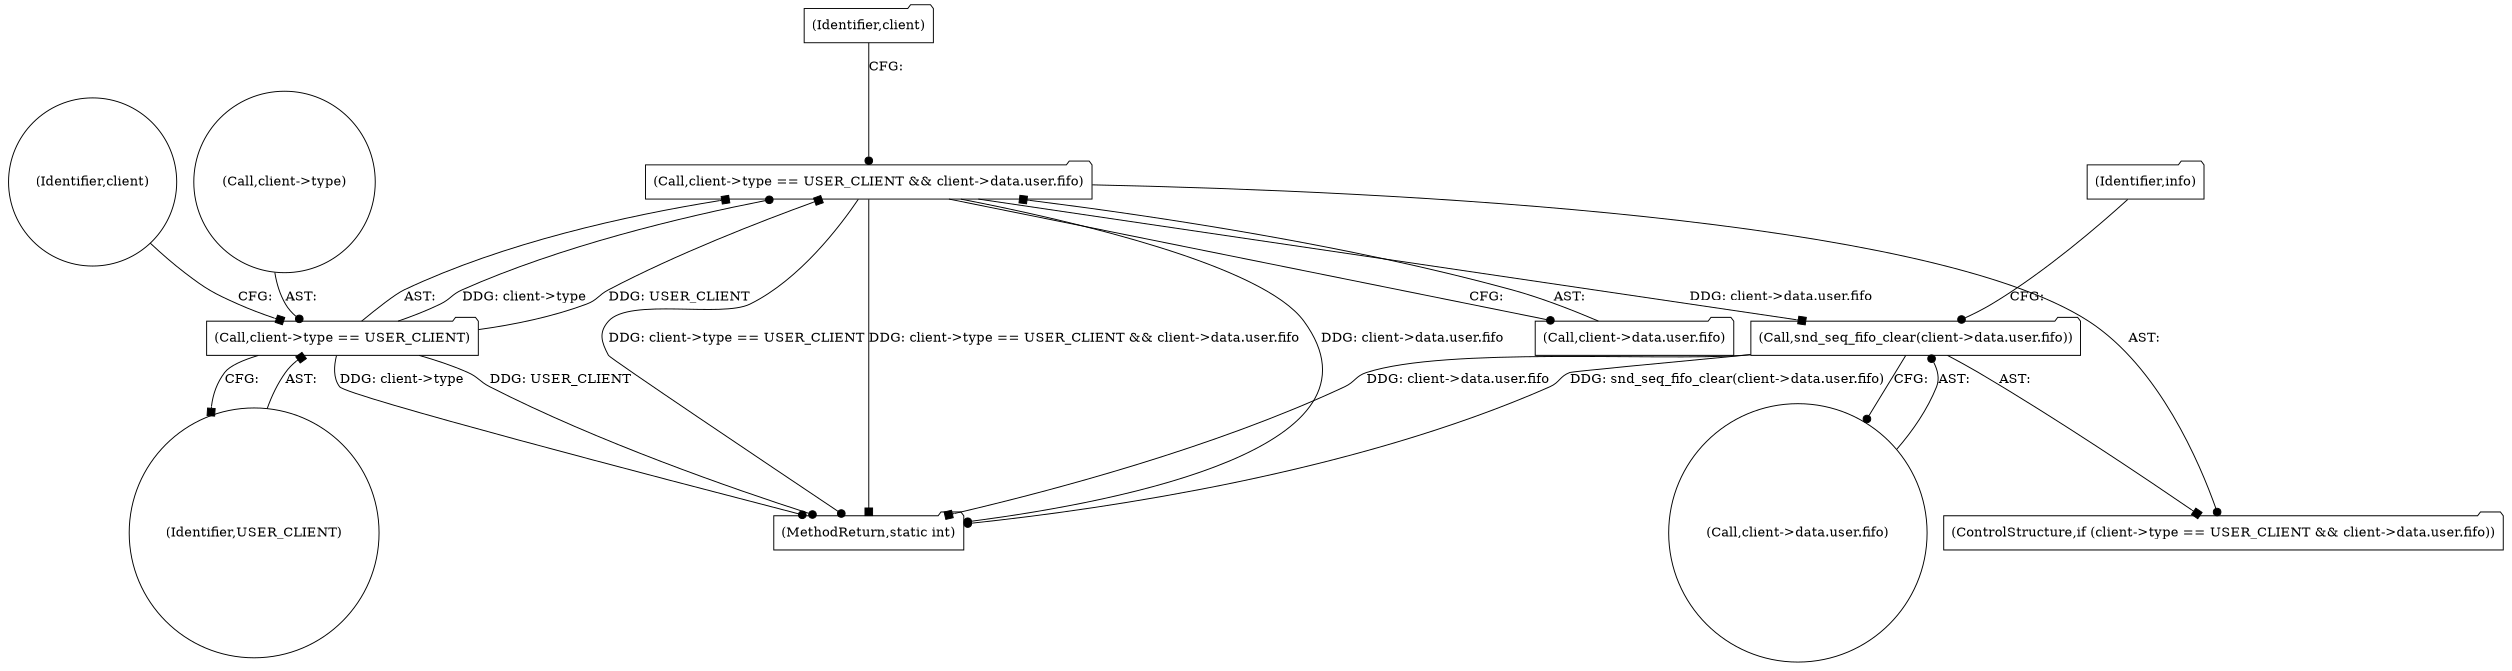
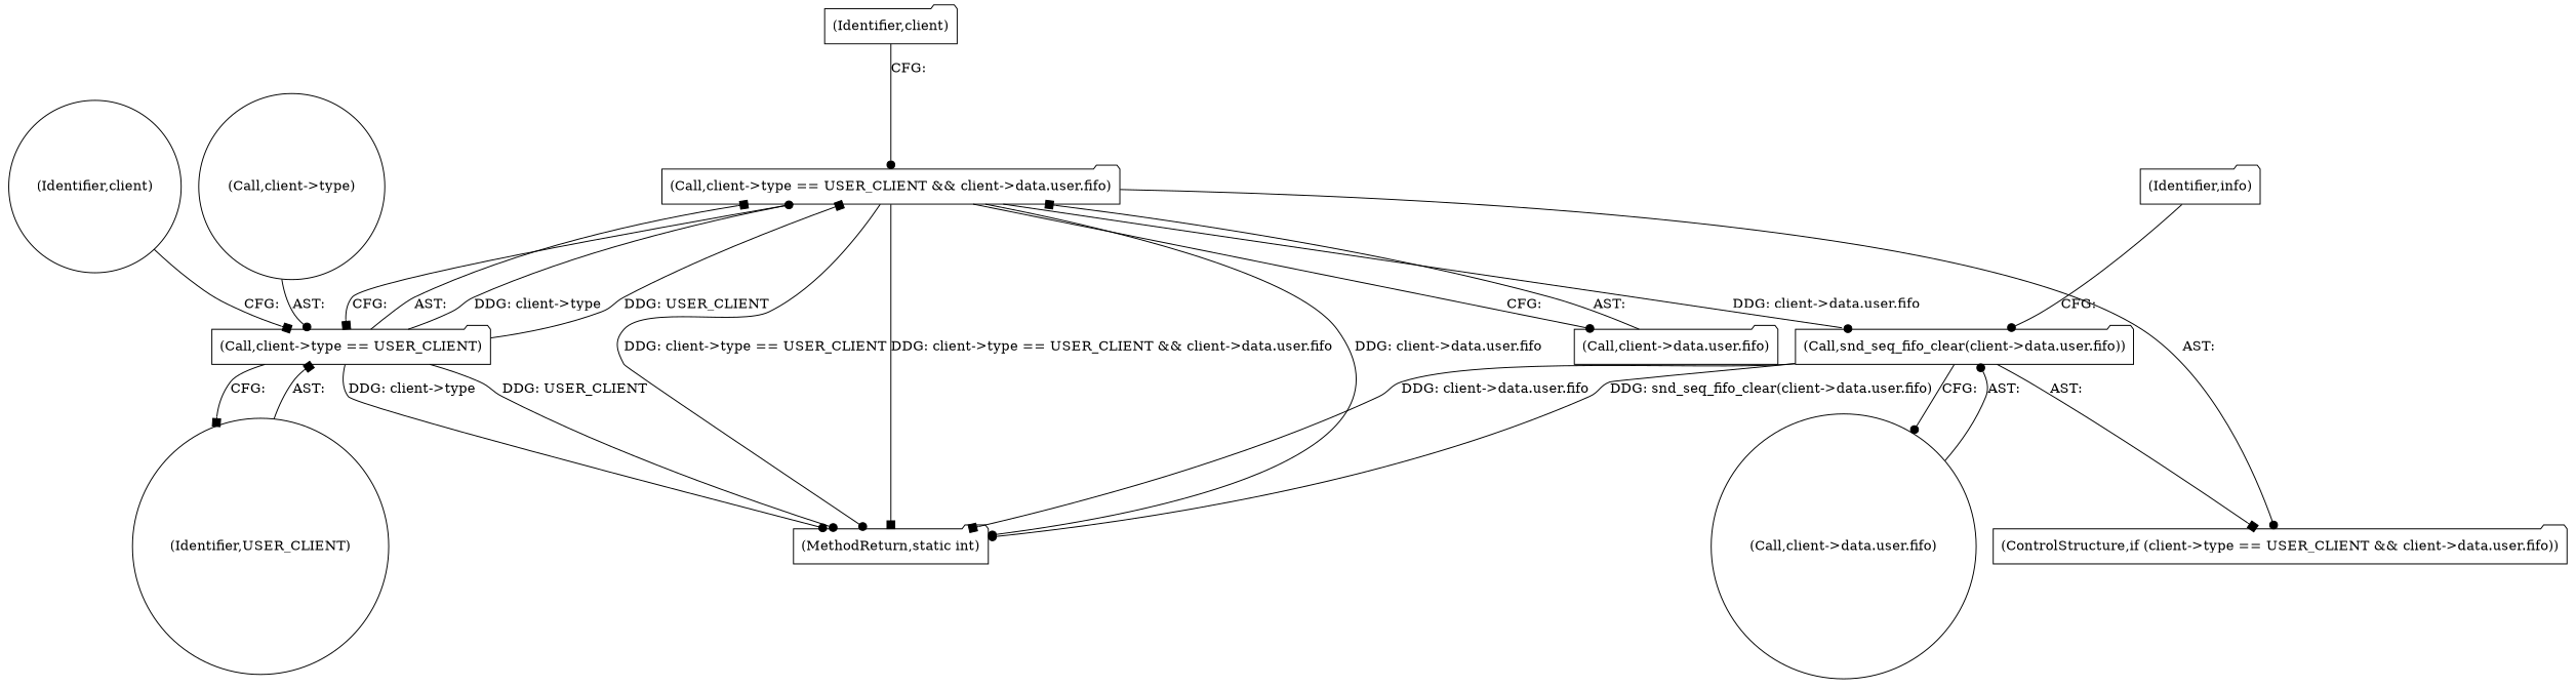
  digraph {
    node [shape=folder]
    edge [arrowhead=dot]
    n1 [label="(Call,snd_seq_fifo_clear(client->data.user.fifo))"]
    n2 [label="(Call,client->data.user.fifo)" shape=circle]
    n3 [label="(ControlStructure,if (client->type == USER_CLIENT && client->data.user.fifo))"]
    n4 [label="(MethodReturn,static int)"]
    n5 [label="(Call,client->type == USER_CLIENT && client->data.user.fifo)"]
    n6 [label="(Call,client->type == USER_CLIENT)"]
    n7 [label="(Call,client->data.user.fifo)"]
    n8 [label="(Identifier,USER_CLIENT)" shape=circle]
    n9 [label="(Identifier,info)"]
    n10 [label="(Identifier,client)"]
    n11 [label="(Identifier,client)" shape=circle]
    n12 [label="(Call,client->type)" shape=circle]
    n1 -> n2 [label="CFG: "]
    n1 -> n3 [arrowhead=box label="AST: "]
    n1 -> n4 [arrowhead=box label="DDG: client->data.user.fifo"]
    n1 -> n4 [label="DDG: snd_seq_fifo_clear(client->data.user.fifo)"]
    n2 -> n1 [label="AST: "]
-   n5 -> n1 [arrowhead=box label="DDG: client->data.user.fifo"]
+   n5 -> n1 [label="DDG: client->data.user.fifo"]
    n5 -> n3 [label="AST: "]
    n5 -> n4 [arrowhead=box label="DDG: client->type == USER_CLIENT && client->data.user.fifo"]
    n5 -> n4 [label="DDG: client->data.user.fifo"]
    n5 -> n4 [label="DDG: client->type == USER_CLIENT"]
+   n5 -> n6 [arrowhead=box label="CFG: "]
    n5 -> n7 [label="CFG: "]
    n6 -> n4 [label="DDG: USER_CLIENT"]
    n6 -> n4 [label="DDG: client->type"]
    n6 -> n5 [arrowhead=box label="AST: "]
    n6 -> n5 [label="DDG: client->type"]
    n6 -> n5 [arrowhead=box label="DDG: USER_CLIENT"]
    n6 -> n8 [arrowhead=box label="CFG: "]
    n7 -> n5 [arrowhead=box label="AST: "]
    n8 -> n6 [arrowhead=box label="AST: "]
    n9 -> n1 [label="CFG: "]
    n10 -> n5 [label="CFG: "]
    n11 -> n6 [arrowhead=box label="CFG: "]
    n12 -> n6 [label="AST: "]
  }
